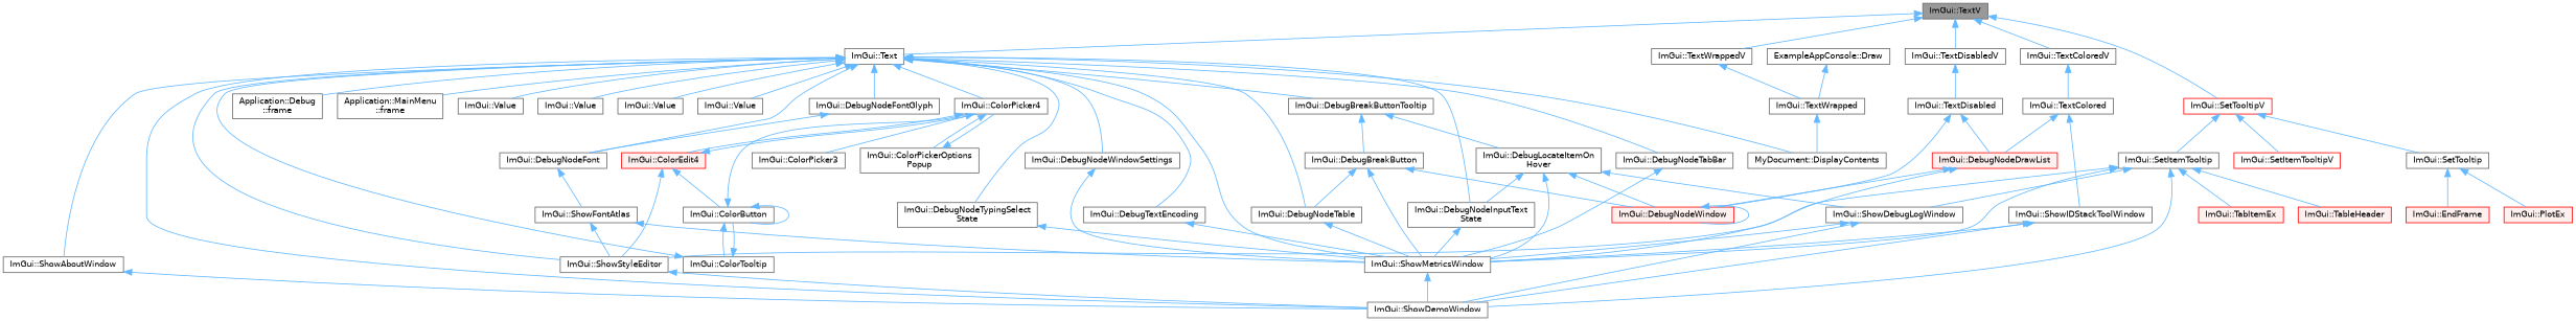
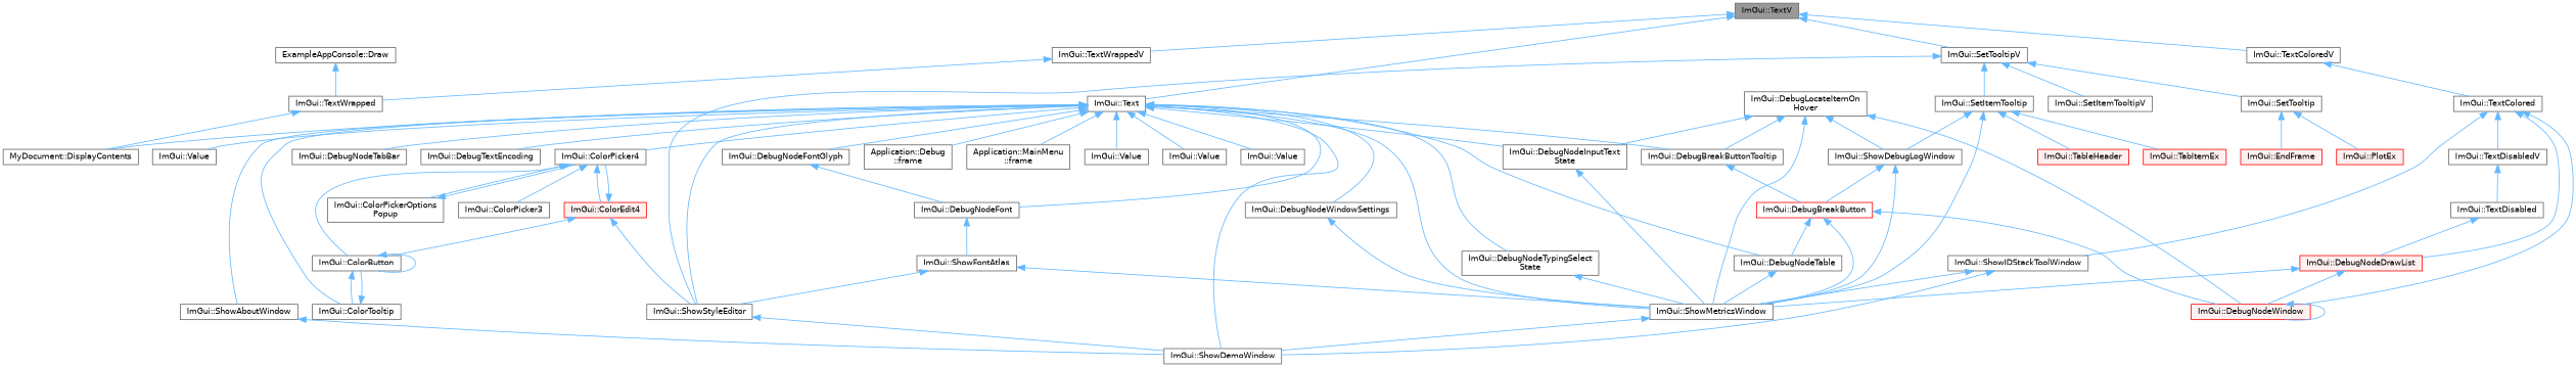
  digraph {
    rankdir=TB
    node [color=grey40 fillcolor=white fontname=Helvetica fontsize=10 shape=box style=filled]
    edge [color=steelblue1 dir=back fontname=Helvetica fontsize=10 labelfontname=Helvetica labelfontsize=10 style=solid]
    n1 [color=gray40 fillcolor=grey60 fontcolor=black height=0.2 label="ImGui::TextV" width=0.4]
-   n2 [color=red height=0.2 label="ImGui::SetTooltipV" width=0.4]
+   n2 [height=0.2 label="ImGui::SetTooltipV" width=0.4]
    n3 [height=0.2 label="ImGui::Text" width=0.4]
    n4 [height=0.2 label="ImGui::TextColoredV" width=0.4]
    n5 [height=0.2 label="ImGui::TextDisabledV" width=0.4]
    n6 [height=0.2 label="ImGui::TextWrappedV" width=0.4]
    n7 [height=0.2 label="ImGui::SetItemTooltip" width=0.4]
-   n8 [color=red height=0.2 label="ImGui::SetItemTooltipV" width=0.4]
+   n8 [height=0.2 label="ImGui::SetItemTooltipV" width=0.4]
    n9 [height=0.2 label="ImGui::SetTooltip" width=0.4]
    n10 [height=0.2 label="ImGui::ShowDemoWindow" width=0.4]
    n11 [height=0.2 label="ImGui::ShowMetricsWindow" width=0.4]
    n12 [height=0.2 label="ImGui::ShowStyleEditor" width=0.4]
    n13 [height=0.2 label="ImGui::ColorPicker4" width=0.4]
    n14 [height=0.2 label="ImGui::ColorTooltip" width=0.4]
    n15 [height=0.2 label="ImGui::DebugBreakButtonTooltip" width=0.4]
    n16 [height=0.2 label="ImGui::DebugNodeTable" width=0.4]
    n17 [height=0.2 label="ImGui::DebugNodeInputText\lState" width=0.4]
    n18 [height=0.2 label="ImGui::DebugNodeFont" width=0.4]
    n19 [height=0.2 label="ImGui::DebugNodeFontGlyph" width=0.4]
    n20 [height=0.2 label="ImGui::DebugNodeTabBar" width=0.4]
    n21 [height=0.2 label="ImGui::DebugNodeTypingSelect\lState" width=0.4]
    n22 [height=0.2 label="ImGui::DebugNodeWindowSettings" width=0.4]
    n23 [height=0.2 label="ImGui::DebugTextEncoding" width=0.4]
    n24 [height=0.2 label="MyDocument::DisplayContents" width=0.4]
    n25 [height=0.2 label="Application::Debug\l::frame" width=0.4]
    n26 [height=0.2 label="Application::MainMenu\l::frame" width=0.4]
    n27 [height=0.2 label="ImGui::ShowAboutWindow" width=0.4]
    n28 [height=0.2 label="ImGui::Value" width=0.4]
    n29 [height=0.2 label="ImGui::Value" width=0.4]
    n30 [height=0.2 label="ImGui::Value" width=0.4]
    n31 [height=0.2 label="ImGui::Value" width=0.4]
    n32 [height=0.2 label="ImGui::TextColored" width=0.4]
    n33 [height=0.2 label="ImGui::TextDisabled" width=0.4]
    n34 [height=0.2 label="ImGui::TextWrapped" width=0.4]
    n35 [height=0.2 label="ImGui::ShowDebugLogWindow" width=0.4]
    n36 [color=red fillcolor="#FFF0F0" height=0.2 label="ImGui::TabItemEx" width=0.4]
    n37 [color=red fillcolor="#FFF0F0" height=0.2 label="ImGui::TableHeader" width=0.4]
    n38 [color=red fillcolor="#FFF0F0" height=0.2 label="ImGui::EndFrame" width=0.4]
    n39 [color=red fillcolor="#FFF0F0" height=0.2 label="ImGui::PlotEx" width=0.4]
    n40 [color=red fillcolor="#FFF0F0" height=0.2 label="ImGui::ColorEdit4" width=0.4]
    n41 [height=0.2 label="ImGui::ColorPicker3" width=0.4]
    n42 [height=0.2 label="ImGui::ColorPickerOptions\lPopup" width=0.4]
    n43 [height=0.2 label="ImGui::ColorButton" width=0.4]
-   n44 [height=0.2 label="ImGui::DebugBreakButton" width=0.4]
+   n44 [color=red height=0.2 label="ImGui::DebugBreakButton" width=0.4]
    n45 [height=0.2 label="ImGui::DebugLocateItemOn\lHover" width=0.4]
    n46 [height=0.2 label="ImGui::ShowFontAtlas" width=0.4]
    n47 [height=0.2 label="ImGui::ShowIDStackToolWindow" width=0.4]
    n48 [color=red fillcolor="#FFF0F0" height=0.2 label="ImGui::DebugNodeWindow" width=0.4]
    n49 [color=red fillcolor="#FFF0F0" height=0.2 label="ImGui::DebugNodeDrawList" width=0.4]
    n50 [height=0.2 label="ExampleAppConsole::Draw" width=0.4]
    n1 -> n2
    n1 -> n3
    n1 -> n4
-   n1 -> n5
+   n32 -> n5
    n1 -> n6
    n2 -> n7
    n2 -> n8
    n2 -> n9
    n3 -> n10
    n3 -> n11
    n3 -> n12
    n3 -> n13
-   n14 -> n3
+   n3 -> n14
    n3 -> n15
    n3 -> n16
    n3 -> n17
    n3 -> n18
    n3 -> n19
    n3 -> n20
    n3 -> n21
    n3 -> n22
    n3 -> n23
    n3 -> n24
    n3 -> n25
    n3 -> n26
    n3 -> n27
    n3 -> n28
    n3 -> n29
    n3 -> n30
    n3 -> n31
    n4 -> n32
    n5 -> n33
    n6 -> n34
-   n7 -> n10
    n7 -> n11
-   n7 -> n12
+   n2 -> n12
    n7 -> n35
    n7 -> n36
    n7 -> n37
    n9 -> n38
    n9 -> n39
    n11 -> n10
    n12 -> n10
    n13 -> n40
    n13 -> n41
    n13 -> n42
    n14 -> n43
    n15 -> n44
-   n15 -> n45
+   n45 -> n15
    n16 -> n11
    n17 -> n11
    n18 -> n46
    n19 -> n18
-   n20 -> n11
    n21 -> n11
    n22 -> n11
-   n23 -> n11
    n27 -> n10
    n32 -> n47
    n32 -> n49
-   n33 -> n48
+   n32 -> n48
    n33 -> n49
    n34 -> n24
-   n35 -> n10
+   n35 -> n44
    n35 -> n11
    n40 -> n12
    n40 -> n13
    n40 -> n43
    n42 -> n13
-   n43 -> n13
+   n13 -> n43
    n43 -> n14
    n43 -> n43
    n44 -> n11
    n44 -> n16
    n44 -> n48
    n45 -> n11
    n45 -> n17
    n45 -> n35
    n45 -> n48
    n46 -> n11
    n46 -> n12
    n47 -> n10
    n47 -> n11
    n48 -> n48
    n49 -> n11
    n49 -> n48
    n50 -> n34
  }
